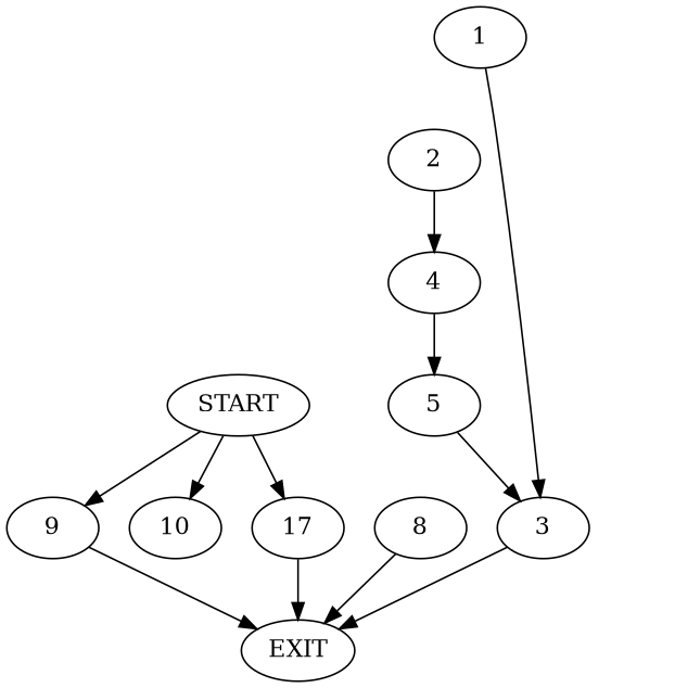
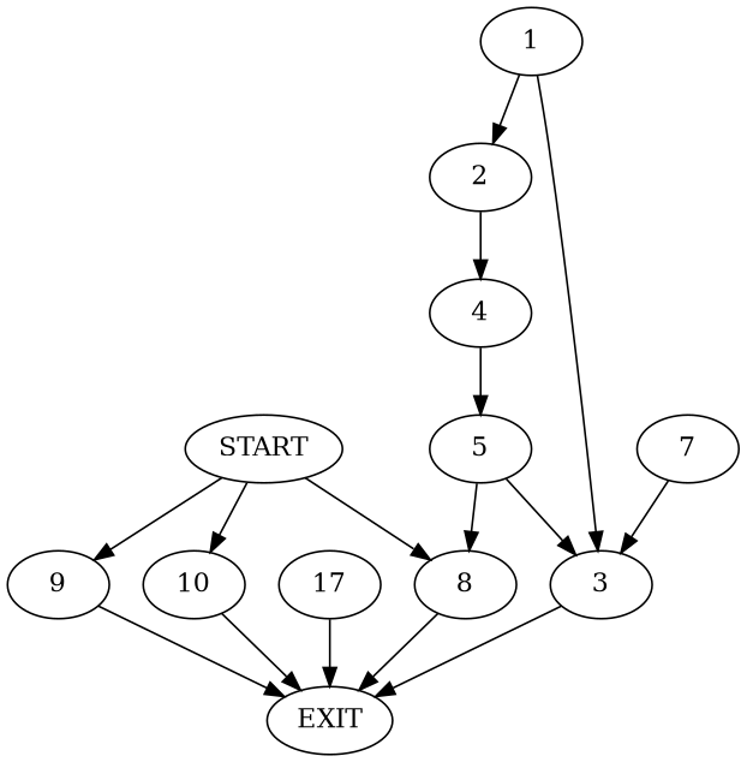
  digraph {
    n1 [label=START]
    9
    10
    n4 [label=17]
    1
    2
    3
    n8 [label=EXIT]
    4
    5
    8
+   7
    n1 -> 9
    n1 -> 10
-   n1 -> n4
+   n1 -> 8
    9 -> n8
+   10 -> n8
    n4 -> n8
+   1 -> 2
    1 -> 3
    2 -> 4
    3 -> n8
    4 -> 5
    5 -> 3
+   5 -> 8
    8 -> n8
+   7 -> 3
  }
